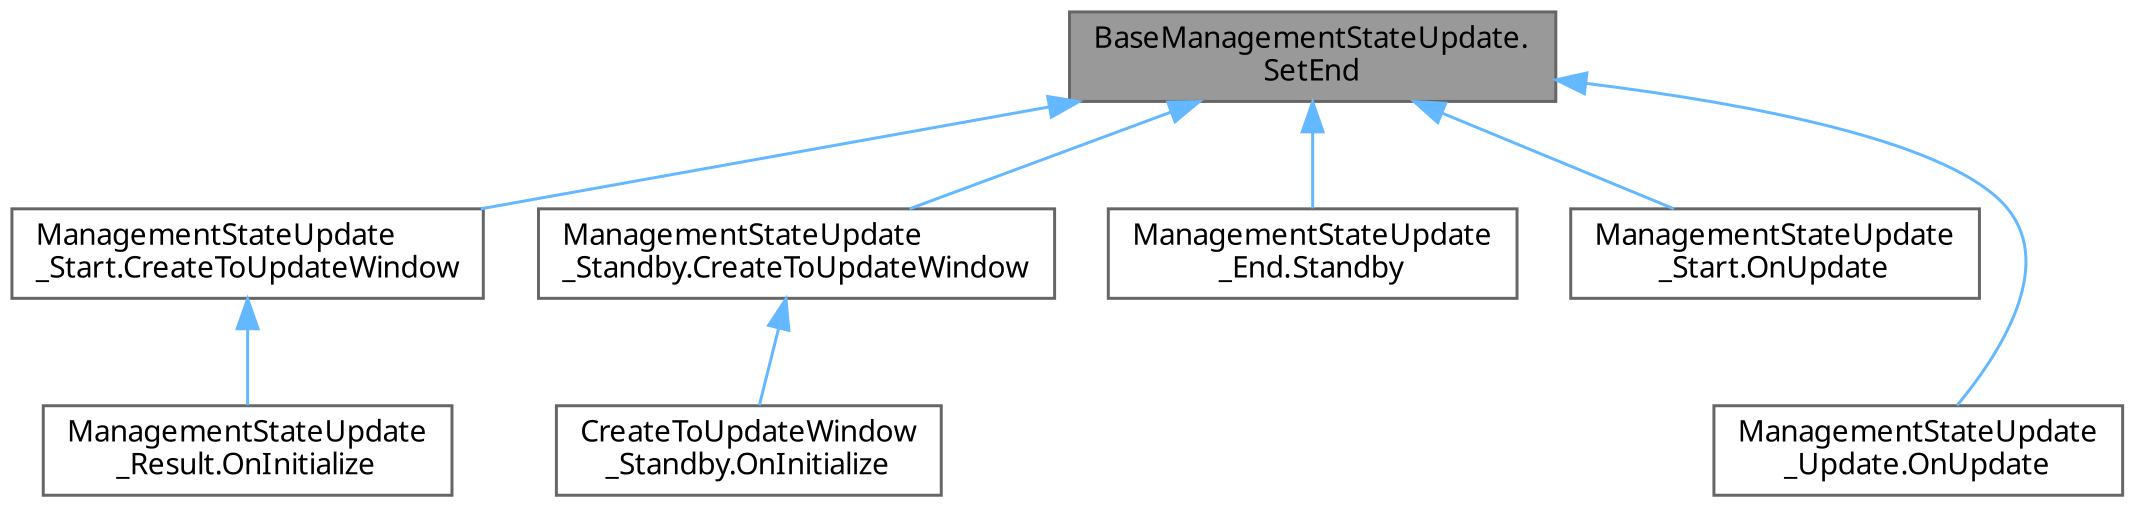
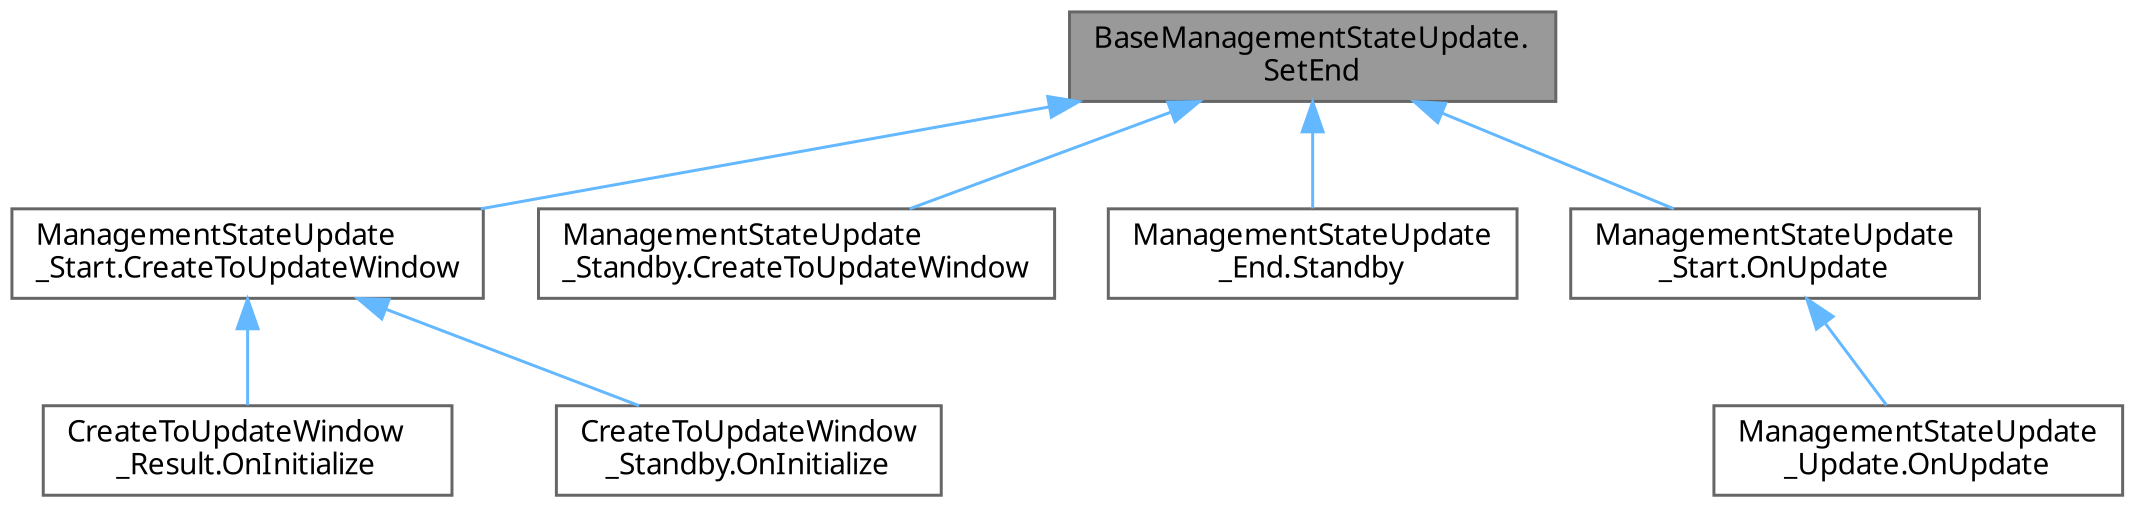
  digraph {
    fontname="Noto Sans"
    rankdir=TB
    node [color=grey40 fillcolor=white fontname="Noto Sans" fontsize=10 shape=box style=filled]
    edge [color=steelblue1 dir=back fontname="Noto Sans" fontsize=10 labelfontname=Helvetica labelfontsize=10 style=solid]
    n1 [color=gray40 fillcolor=grey60 fontcolor=black height=0.2 label="BaseManagementStateUpdate.\lSetEnd" width=0.4]
    n2 [height=0.2 label="ManagementStateUpdate\l_Start.CreateToUpdateWindow" width=0.4]
    n3 [height=0.2 label="ManagementStateUpdate\l_Standby.CreateToUpdateWindow" width=0.4]
    n4 [height=0.2 label="ManagementStateUpdate\l_End.Standby" width=0.4]
    n5 [height=0.2 label="ManagementStateUpdate\l_Start.OnUpdate" width=0.4]
    n6 [height=0.2 label="ManagementStateUpdate\l_Update.OnUpdate" width=0.4]
-   n7 [height=0.2 label="ManagementStateUpdate\l_Result.OnInitialize" width=0.4]
+   n7 [height=0.2 label="CreateToUpdateWindow\l_Result.OnInitialize" width=0.4]
    n8 [height=0.2 label="CreateToUpdateWindow\l_Standby.OnInitialize" width=0.4]
    n1 -> n2
    n1 -> n3
    n1 -> n4
    n1 -> n5
-   n1 -> n6
+   n5 -> n6
    n2 -> n7
-   n3 -> n8
+   n2 -> n8
  }
